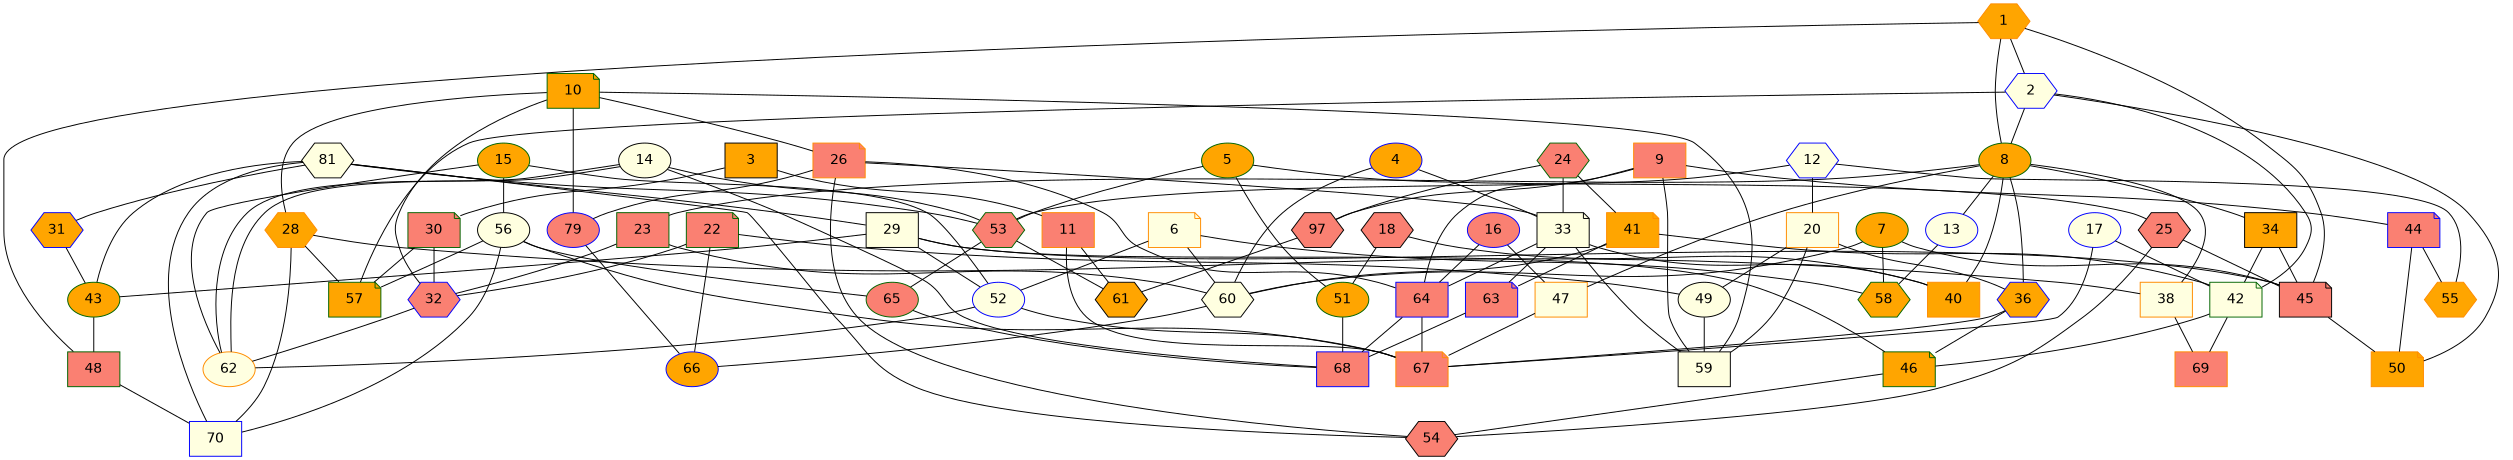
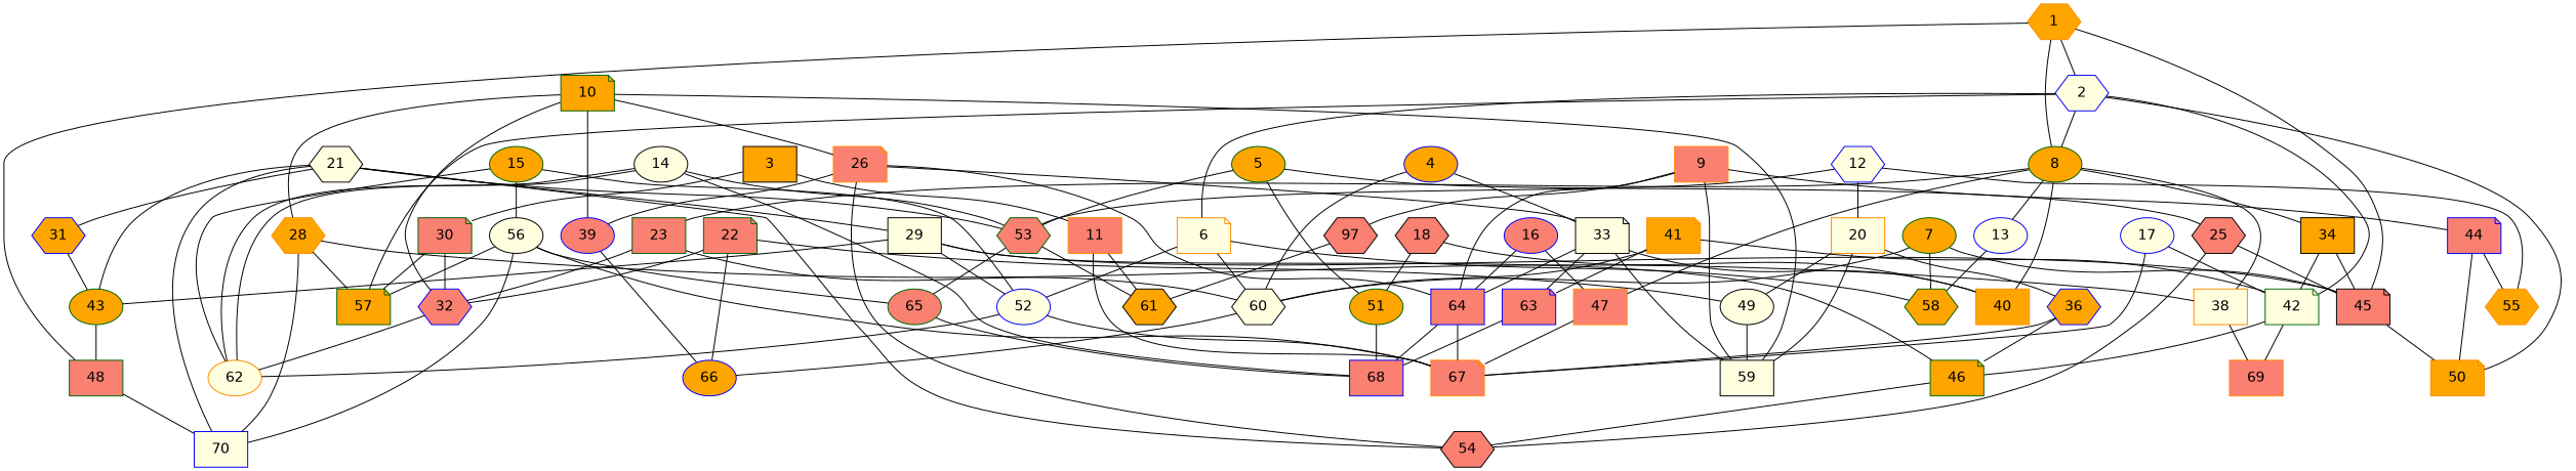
  graph {
    fontname="DejaVu Sans"
    node [color=darkgreen fillcolor=salmon fontname="DejaVu Sans" shape=hexagon style=filled]
    edge [fontname="DejaVu Sans"]
    1 [color=darkorange fillcolor=orange]
    2 [color=blue fillcolor=lightyellow]
    8 [fillcolor=orange shape=ellipse]
    45 [color=black shape=note]
    48 [shape=box]
    6 [color=darkorange fillcolor=lightyellow shape=note]
    42 [fillcolor=lightyellow shape=note]
    50 [color=darkorange fillcolor=orange shape=note]
    57 [fillcolor=orange shape=note]
    13 [color=blue fillcolor=lightyellow shape=ellipse]
    23 [shape=box]
    34 [color=black fillcolor=orange shape=box]
    36 [color=blue fillcolor=orange]
    38 [color=darkorange fillcolor=lightyellow shape=box]
    40 [color=darkorange fillcolor=orange shape=box]
-   47 [color=darkorange fillcolor=lightyellow shape=box]
+   47 [color=darkorange shape=box]
    70 [color=blue fillcolor=lightyellow shape=box]
    60 [color=black fillcolor=lightyellow]
    52 [color=blue fillcolor=lightyellow shape=ellipse]
    58 [fillcolor=orange]
    69 [color=darkorange shape=box]
    46 [fillcolor=orange shape=note]
    3 [color=black fillcolor=orange shape=box]
    11 [color=darkorange shape=box]
    30 [shape=note]
    61 [color=black fillcolor=orange]
    67 [color=darkorange shape=note]
    32 [color=blue]
    4 [color=blue fillcolor=orange shape=ellipse]
    33 [color=black fillcolor=lightyellow shape=note]
    59 [color=black fillcolor=lightyellow shape=box]
    64 [color=blue shape=box]
    63 [color=blue shape=note]
    66 [color=blue fillcolor=orange shape=ellipse]
    5 [fillcolor=orange shape=ellipse]
    25 [color=black]
    51 [fillcolor=orange shape=ellipse]
    53
    54 [color=black]
    68 [color=blue shape=box]
    65 [shape=ellipse]
    62 [color=darkorange fillcolor=lightyellow shape=ellipse]
    7 [fillcolor=orange shape=ellipse]
    9 [color=darkorange shape=box]
    n45 [color=black label=97]
    44 [color=blue shape=note]
    55 [color=darkorange fillcolor=orange]
    10 [fillcolor=orange shape=note]
    26 [color=darkorange shape=note]
    28 [color=darkorange fillcolor=orange]
-   39 [color=blue shape=ellipse label=79]
+   39 [color=blue shape=ellipse]
    12 [color=blue fillcolor=lightyellow]
    20 [color=darkorange fillcolor=lightyellow shape=box]
    49 [color=black fillcolor=lightyellow shape=ellipse]
    14 [color=black fillcolor=lightyellow shape=ellipse]
    15 [fillcolor=orange shape=ellipse]
    56 [color=black fillcolor=lightyellow shape=ellipse]
    16 [color=blue shape=ellipse]
    17 [color=blue fillcolor=lightyellow shape=ellipse]
    18 [color=black]
    31 [color=blue fillcolor=orange]
    43 [fillcolor=orange shape=ellipse]
-   21 [color=black fillcolor=lightyellow label=81]
+   21 [color=black fillcolor=lightyellow]
    29 [color=black fillcolor=lightyellow shape=box]
    22 [shape=note]
-   24
    41 [color=darkorange fillcolor=orange shape=note]
    1 -- 2
    1 -- 8
    1 -- 45
    1 -- 48
    2 -- 8
+   2 -- 6
    2 -- 42
    2 -- 50
    2 -- 57
    8 -- 13
    8 -- 23
    8 -- 34
-   8 -- 36
    8 -- 38
    8 -- 40
    8 -- 47
    45 -- 50
    48 -- 70
    6 -- 60
    6 -- 52
    6 -- 58
    42 -- 69
    42 -- 46
    13 -- 58
    23 -- 60
    23 -- 32
    34 -- 45
    34 -- 42
    36 -- 46
    36 -- 67
    38 -- 69
    47 -- 67
    60 -- 66
    52 -- 67
    52 -- 62
    46 -- 54
    3 -- 11
    3 -- 30
    11 -- 61
    11 -- 67
    30 -- 57
    30 -- 32
    32 -- 62
    4 -- 60
    4 -- 33
    33 -- 40
    33 -- 59
    33 -- 64
    33 -- 63
    64 -- 67
    64 -- 68
    63 -- 68
    5 -- 25
    5 -- 51
    5 -- 53
    25 -- 45
    25 -- 54
    51 -- 68
    53 -- 61
    53 -- 65
    65 -- 68
    7 -- 45
    7 -- 60
    7 -- 58
    9 -- 59
    9 -- 64
    9 -- n45
    9 -- 44
    n45 -- 61
    44 -- 50
    44 -- 55
    10 -- 32
    10 -- 59
    10 -- 26
    10 -- 28
    10 -- 39
    26 -- 33
    26 -- 64
    26 -- 54
    26 -- 39
    28 -- 57
    28 -- 38
    28 -- 70
    39 -- 66
    12 -- 53
    12 -- 55
    12 -- 20
    20 -- 36
    20 -- 59
    20 -- 49
    49 -- 59
    14 -- 53
    14 -- 68
    14 -- 62
    14 -- 62
    15 -- 52
    15 -- 62
    15 -- 56
    56 -- 57
    56 -- 70
    56 -- 67
    56 -- 65
    16 -- 47
    16 -- 64
    17 -- 42
    17 -- 67
    18 -- 40
    18 -- 51
    31 -- 43
    43 -- 48
    21 -- 70
    21 -- 53
    21 -- 54
    21 -- 31
    21 -- 43
    21 -- 29
    29 -- 45
    29 -- 52
    29 -- 46
    29 -- 43
    22 -- 32
    22 -- 66
    22 -- 49
-   24 -- 33
-   24 -- n45
-   24 -- 41
    41 -- 42
    41 -- 60
    41 -- 63
  }
